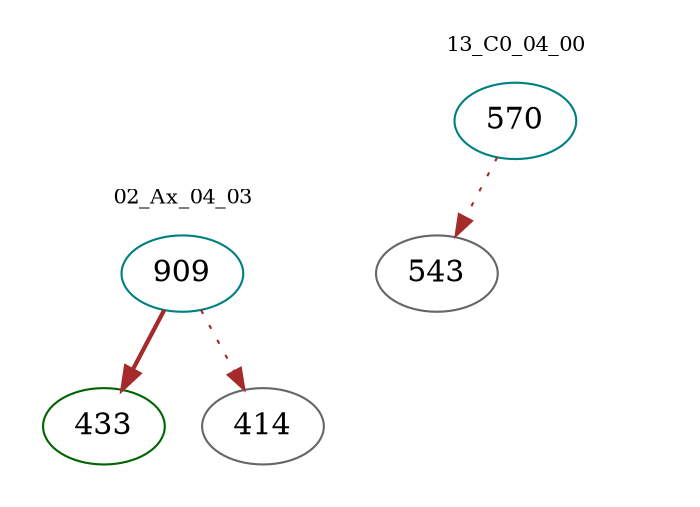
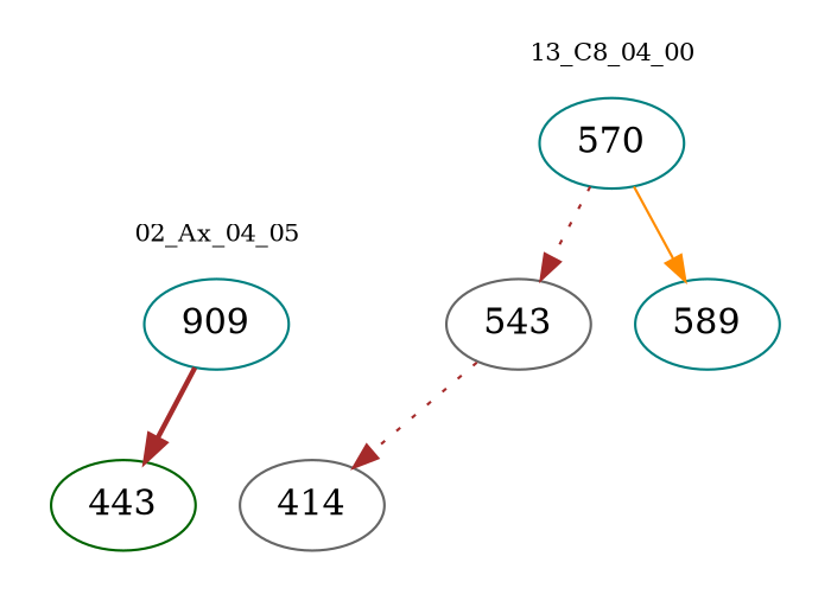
  digraph {
    node [color=teal]
    edge [color=brown style=dotted]
    n1 [label=909]
-   n2 [color=darkgreen label=433]
+   n2 [color=darkgreen label=443]
    n3 [color=gray40 label=414]
    n4 [label=570]
    n5 [color=gray40 label=543]
+   n6 [label=589]
    subgraph cluster_1 {
      color=white
      fontsize=10
-     label="02_Ax_04_03"
+     label="02_Ax_04_05"
      n1
      n2
      n3
    }
    subgraph cluster_2 {
      color=white
      fontsize=10
-     label="13_C0_04_00"
+     label="13_C8_04_00"
      n4
      n5
+     n6
    }
    n1 -> n2 [style=bold]
-   n1 -> n3
+   n5 -> n3
    n4 -> n5
+   n4 -> n6 [color=darkorange style=solid]
  }
